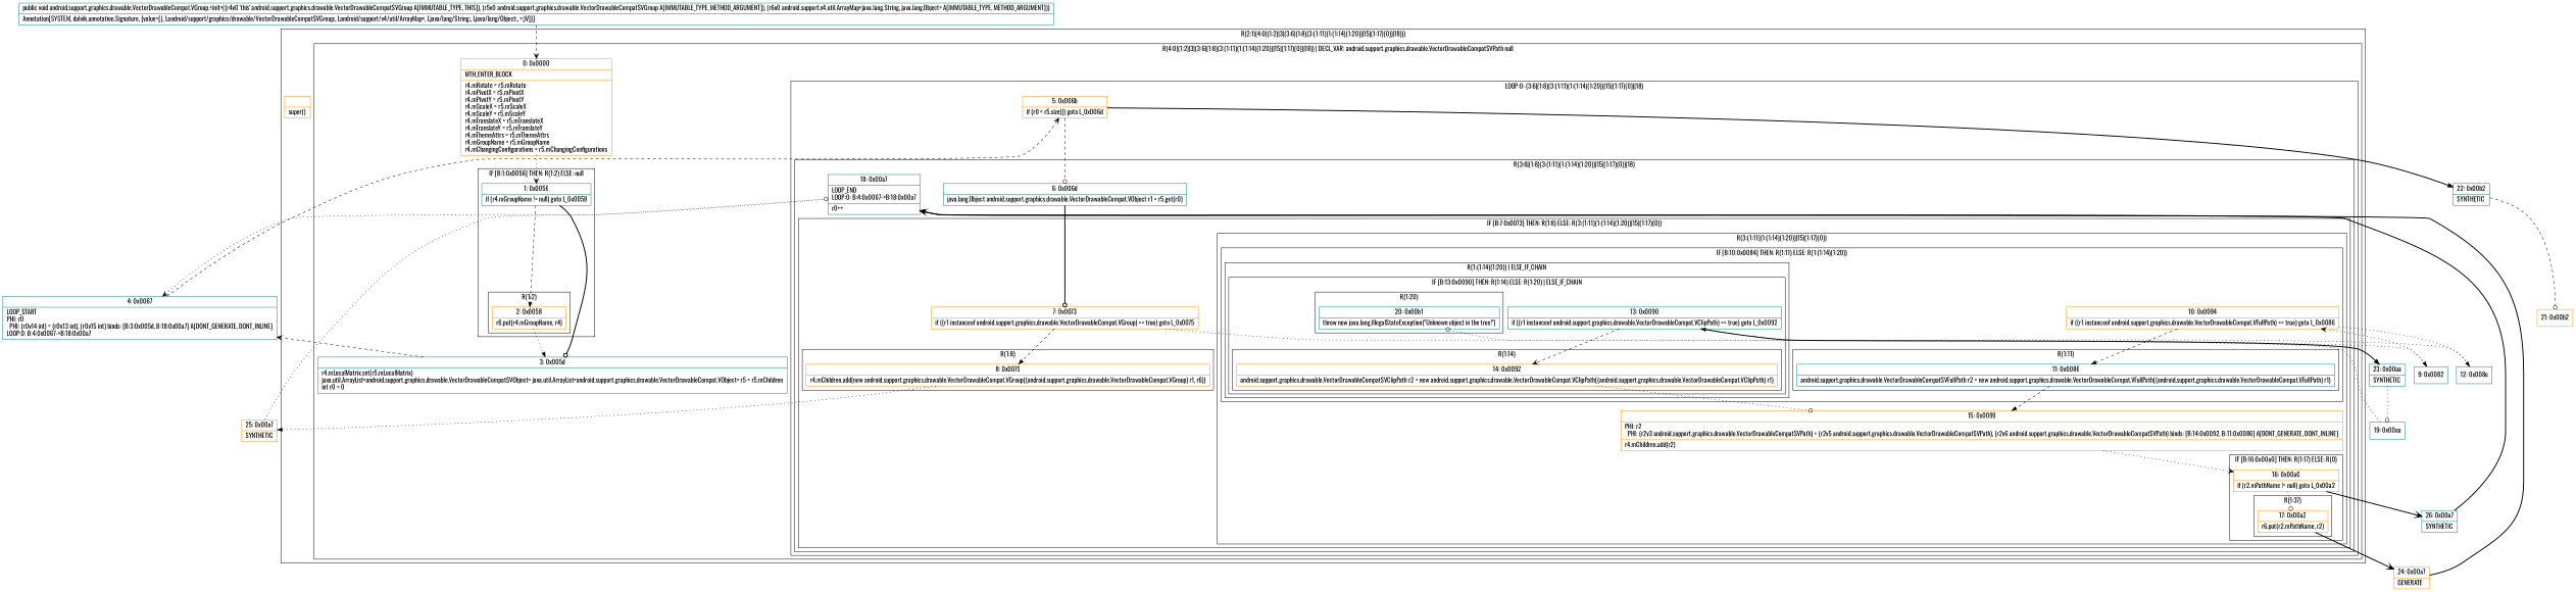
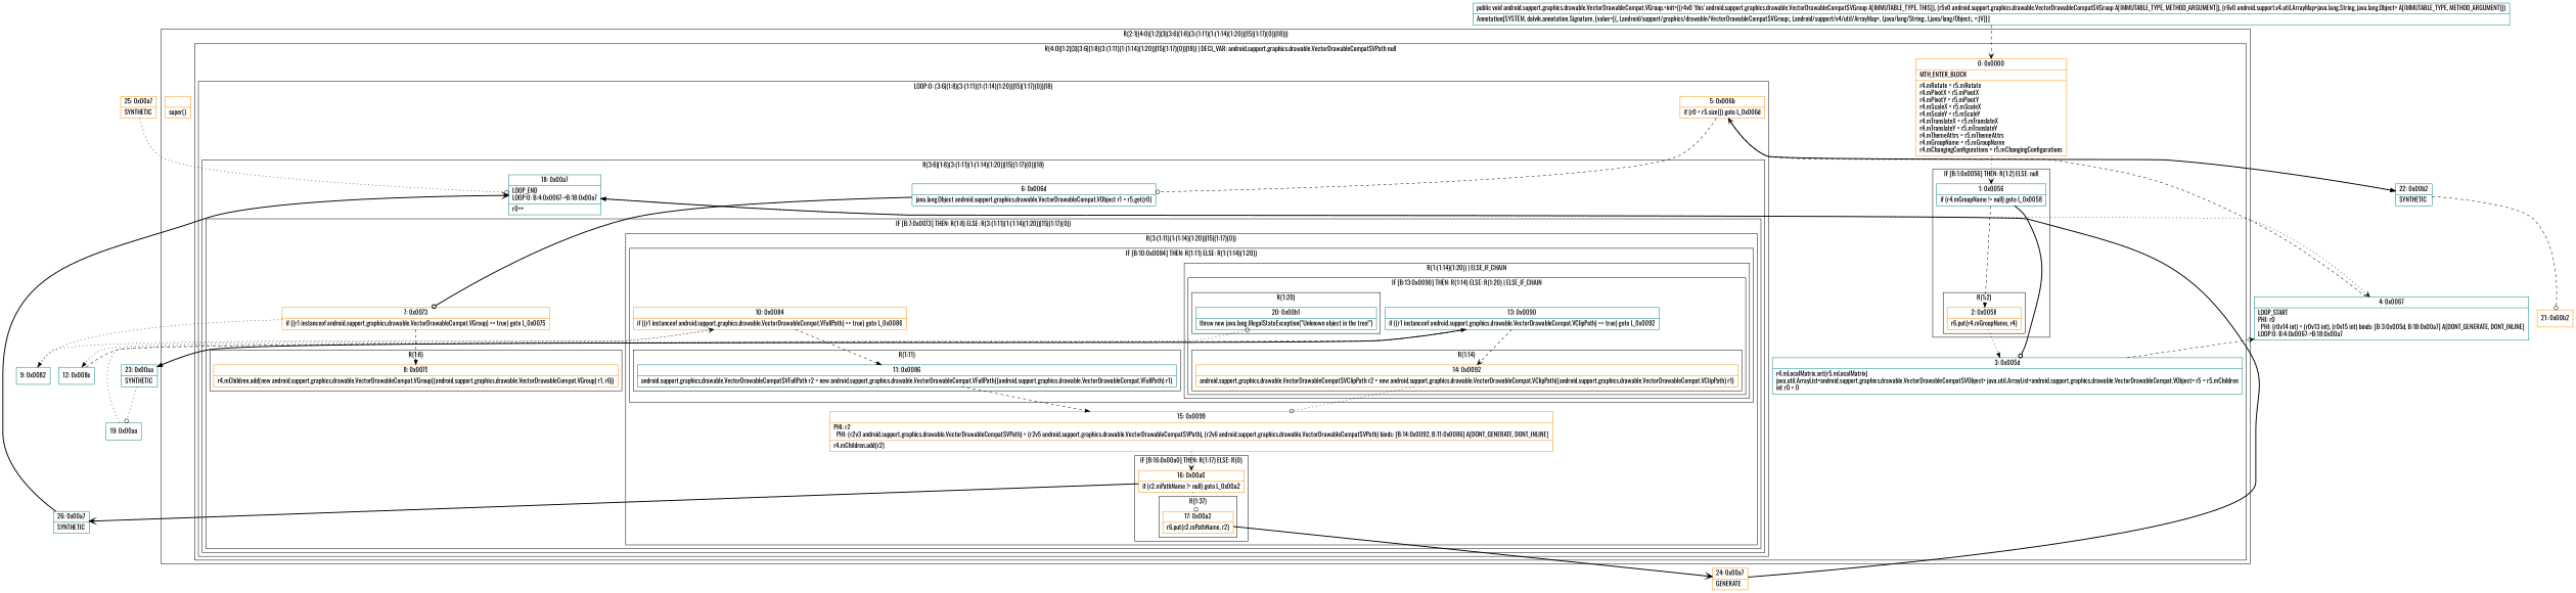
  digraph {
    fontname=Oswald
    node [color=teal fontname=Oswald shape=record]
    edge [arrowhead=normal fontname=Oswald style=dotted]
    n1 [color=darkorange label="{2\:\ 0x0058|r6.put(r4.mGroupName, r4)\l}"]
    n2 [label="{1\:\ 0x0056|if (r4.mGroupName != null) goto L_0x0058\l}"]
    n3 [color=darkorange label="{8\:\ 0x0075|r4.mChildren.add(new android.support.graphics.drawable.VectorDrawableCompat.VGroup((android.support.graphics.drawable.VectorDrawableCompat.VGroup) r1, r6))\l}"]
    n4 [label="{11\:\ 0x0086|android.support.graphics.drawable.VectorDrawableCompat$VFullPath r2 = new android.support.graphics.drawable.VectorDrawableCompat.VFullPath((android.support.graphics.drawable.VectorDrawableCompat.VFullPath) r1)\l}"]
    n5 [color=darkorange label="{14\:\ 0x0092|android.support.graphics.drawable.VectorDrawableCompat$VClipPath r2 = new android.support.graphics.drawable.VectorDrawableCompat.VClipPath((android.support.graphics.drawable.VectorDrawableCompat.VClipPath) r1)\l}"]
    n6 [label="{20\:\ 0x00b1|throw new java.lang.IllegalStateException(\"Unknown object in the tree!\")\l}"]
    n7 [label="{13\:\ 0x0090|if ((r1 instanceof android.support.graphics.drawable.VectorDrawableCompat.VClipPath) == true) goto L_0x0092\l}"]
    n8 [color=darkorange label="{10\:\ 0x0084|if ((r1 instanceof android.support.graphics.drawable.VectorDrawableCompat.VFullPath) == true) goto L_0x0086\l}"]
    n9 [color=darkorange label="{17\:\ 0x00a2|r6.put(r2.mPathName, r2)\l}"]
    n10 [color=darkorange label="{16\:\ 0x00a0|if (r2.mPathName != null) goto L_0x00a2\l}"]
    n11 [color=darkorange label="{15\:\ 0x0099|PHI: r2 \l  PHI: (r2v3 android.support.graphics.drawable.VectorDrawableCompat$VPath) = (r2v5 android.support.graphics.drawable.VectorDrawableCompat$VPath), (r2v6 android.support.graphics.drawable.VectorDrawableCompat$VPath) binds: [B:14:0x0092, B:11:0x0086] A[DONT_GENERATE, DONT_INLINE]\l|r4.mChildren.add(r2)\l}"]
    n12 [color=darkorange label="{7\:\ 0x0073|if ((r1 instanceof android.support.graphics.drawable.VectorDrawableCompat.VGroup) == true) goto L_0x0075\l}"]
    n13 [label="{6\:\ 0x006d|java.lang.Object android.support.graphics.drawable.VectorDrawableCompat.VObject r1 = r5.get(r0)\l}"]
    n14 [label="{18\:\ 0x00a7|LOOP_END\lLOOP:0: B:4:0x0067\-\>B:18:0x00a7\l|r0++\l}"]
    n15 [color=darkorange label="{5\:\ 0x006b|if (r0 \< r5.size()) goto L_0x006d\l}"]
    n16 [color=darkorange label="{0\:\ 0x0000|MTH_ENTER_BLOCK\l|r4.mRotate = r5.mRotate\lr4.mPivotX = r5.mPivotX\lr4.mPivotY = r5.mPivotY\lr4.mScaleX = r5.mScaleX\lr4.mScaleY = r5.mScaleY\lr4.mTranslateX = r5.mTranslateX\lr4.mTranslateY = r5.mTranslateY\lr4.mThemeAttrs = r5.mThemeAttrs\lr4.mGroupName = r5.mGroupName\lr4.mChangingConfigurations = r5.mChangingConfigurations\l}"]
    n17 [label="{3\:\ 0x005d|r4.mLocalMatrix.set(r5.mLocalMatrix)\ljava.util.ArrayList\<android.support.graphics.drawable.VectorDrawableCompat$VObject\> java.util.ArrayList\<android.support.graphics.drawable.VectorDrawableCompat.VObject\> r5 = r5.mChildren\lint r0 = 0\l}"]
    n18 [color=darkorange label="{|super()\l}"]
    n19 [color=darkorange label="{25\:\ 0x00a7|SYNTHETIC\l}"]
    n20 [label="{23\:\ 0x00aa|SYNTHETIC\l}"]
    n21 [label="{12\:\ 0x008e}"]
    n22 [color=darkorange label="{24\:\ 0x00a7|GENERATE\l}"]
    n23 [label="{26\:\ 0x00a7|SYNTHETIC\l}"]
    n24 [label="{9\:\ 0x0082}"]
    n25 [label="{4\:\ 0x0067|LOOP_START\lPHI: r0 \l  PHI: (r0v14 int) = (r0v13 int), (r0v15 int) binds: [B:3:0x005d, B:18:0x00a7] A[DONT_GENERATE, DONT_INLINE]\lLOOP:0: B:4:0x0067\-\>B:18:0x00a7\l}"]
    n26 [label="{22\:\ 0x00b2|SYNTHETIC\l}"]
    n27 [color=darkorange label="{21\:\ 0x00b2}"]
    n28 [label="{19\:\ 0x00aa}"]
    n29 [label="{public void android.support.graphics.drawable.VectorDrawableCompat.VGroup.\<init\>((r4v0 'this' android.support.graphics.drawable.VectorDrawableCompat$VGroup A[IMMUTABLE_TYPE, THIS]), (r5v0 android.support.graphics.drawable.VectorDrawableCompat$VGroup A[IMMUTABLE_TYPE, METHOD_ARGUMENT]), (r6v0 android.support.v4.util.ArrayMap\<java.lang.String, java.lang.Object\> A[IMMUTABLE_TYPE, METHOD_ARGUMENT]))  | Annotation[SYSTEM, dalvik.annotation.Signature, \{value=[(, Landroid\/support\/graphics\/drawable\/VectorDrawableCompat$VGroup;, Landroid\/support\/v4\/util\/ArrayMap\<, Ljava\/lang\/String;, Ljava\/lang\/Object;, \>;)V]\}]\l}"]
    subgraph cluster_1 {
      label="R(2:1|(4:0|(1:2)|3|(3:6|(1:8)(3:(1:11)(1:(1:14)(1:20))|15|(1:17)(0))|18)))"
      n18
      subgraph cluster_2 {
        label="R(4:0|(1:2)|3|(3:6|(1:8)(3:(1:11)(1:(1:14)(1:20))|15|(1:17)(0))|18)) | DECL_VAR: android.support.graphics.drawable.VectorDrawableCompat$VPath null\l"
        n16
        n17
        subgraph cluster_3 {
          label="IF [B:1:0x0056] THEN: R(1:2) ELSE: null"
          n2
          subgraph cluster_4 {
            label="R(1:2)"
            n1
          }
        }
        subgraph cluster_5 {
          label="LOOP:0: (3:6|(1:8)(3:(1:11)(1:(1:14)(1:20))|15|(1:17)(0))|18)"
          n15
          subgraph cluster_6 {
            label="R(3:6|(1:8)(3:(1:11)(1:(1:14)(1:20))|15|(1:17)(0))|18)"
            n13
            n14
            subgraph cluster_7 {
              label="IF [B:7:0x0073] THEN: R(1:8) ELSE: R(3:(1:11)(1:(1:14)(1:20))|15|(1:17)(0))"
              n12
              subgraph cluster_8 {
                label="R(1:8)"
                n3
              }
              subgraph cluster_9 {
                label="R(3:(1:11)(1:(1:14)(1:20))|15|(1:17)(0))"
                n11
                subgraph cluster_10 {
                  label="IF [B:10:0x0084] THEN: R(1:11) ELSE: R(1:(1:14)(1:20))"
                  n8
                  subgraph cluster_11 {
                    label="R(1:11)"
                    n4
                  }
                  subgraph cluster_12 {
                    label="R(1:(1:14)(1:20)) | ELSE_IF_CHAIN\l"
                    subgraph cluster_13 {
                      label="IF [B:13:0x0090] THEN: R(1:14) ELSE: R(1:20) | ELSE_IF_CHAIN\l"
                      n7
                      subgraph cluster_14 {
                        label="R(1:14)"
                        n5
                      }
                      subgraph cluster_15 {
                        label="R(1:20)"
                        n6
                      }
                    }
                  }
                }
                subgraph cluster_16 {
                  label="IF [B:16:0x00a0] THEN: R(1:17) ELSE: R(0)"
                  n10
                  subgraph cluster_17 {
                    label="R(1:37)"
                    n9
                  }
                  subgraph cluster_18 {
                    label="R(0)"
                  }
                }
              }
            }
          }
        }
      }
    }
    n1 -> n17
    n2 -> n1 [style=dashed]
    n2 -> n17 [arrowhead=odot style=bold]
-   n3 -> n19
    n4 -> n11 [style=dashed]
    n5 -> n11 [arrowhead=odot]
    n7 -> n5 [arrowhead=vee style=dashed]
    n7 -> n20 [style=bold]
    n8 -> n4 [style=dashed]
    n8 -> n21
    n9 -> n22 [arrowhead=vee style=bold]
    n10 -> n9 [arrowhead=odot]
    n10 -> n23 [arrowhead=vee style=bold]
    n11 -> n10 [arrowhead=vee]
    n12 -> n3 [style=dashed]
    n12 -> n24
    n13 -> n12 [arrowhead=odot style=bold]
    n14 -> n25 [arrowhead=vee]
    n15 -> n13 [arrowhead=odot style=dashed]
    n15 -> n26 [style=bold]
    n16 -> n2 [arrowhead=vee]
    n17 -> n25 [arrowhead=vee style=dashed]
    n19 -> n14 [arrowhead=odot]
    n20 -> n28 [arrowhead=odot]
-   n21 -> n7
+   n21 -> n7 [style=dashed]
    n22 -> n14 [style=bold]
    n23 -> n14 [arrowhead=vee style=bold]
    n24 -> n8 [arrowhead=vee]
    n25 -> n15 [arrowhead=vee style=dashed]
    n26 -> n27 [arrowhead=odot style=dashed]
    n28 -> n6 [arrowhead=odot]
    n29 -> n16 [arrowhead=vee style=dashed]
  }
